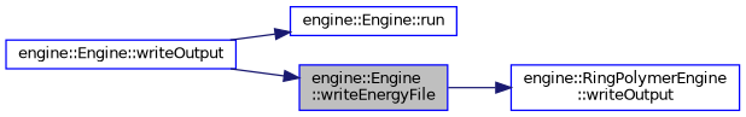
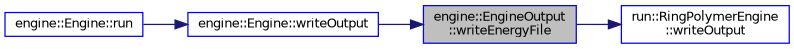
  digraph {
    rankdir=RL
    node [color=blue fillcolor=white fontname=Helvetica fontsize=10 shape=record style=filled]
    edge [color=midnightblue dir=back fontname=Helvetica fontsize=10 labelfontname=Helvetica labelfontsize=10 style=solid]
-   n1 [fillcolor=grey75 fontcolor=black height=0.2 label="engine::Engine\l::writeEnergyFile" width=0.4]
+   n1 [fillcolor=grey75 fontcolor=black height=0.2 label="engine::EngineOutput\l::writeEnergyFile" width=0.4]
    n2 [height=0.2 label="engine::Engine::writeOutput" width=0.4]
    n3 [height=0.2 label="engine::Engine::run" width=0.4]
-   n4 [height=0.2 label="engine::RingPolymerEngine\l::writeOutput" width=0.4]
+   n4 [height=0.2 label="run::RingPolymerEngine\l::writeOutput" width=0.4]
    n1 -> n2
-   n3 -> n2
+   n2 -> n3
    n4 -> n1
  }
